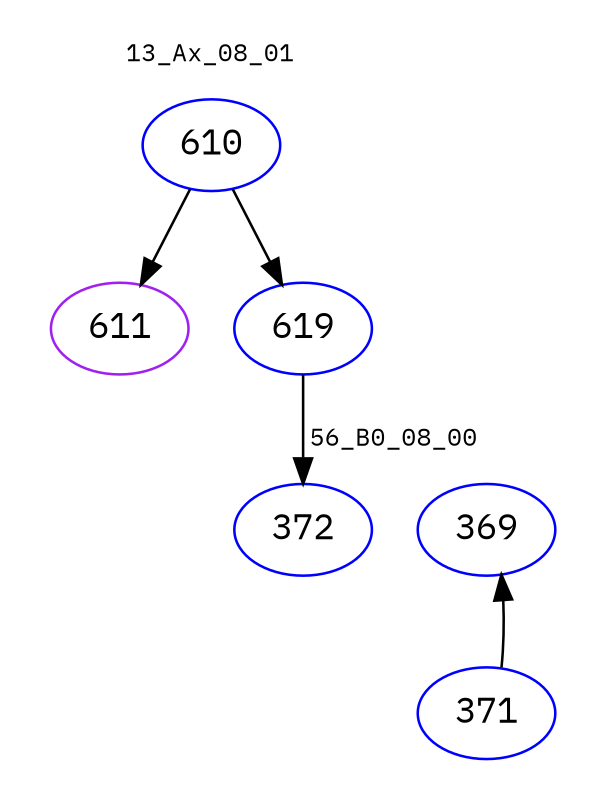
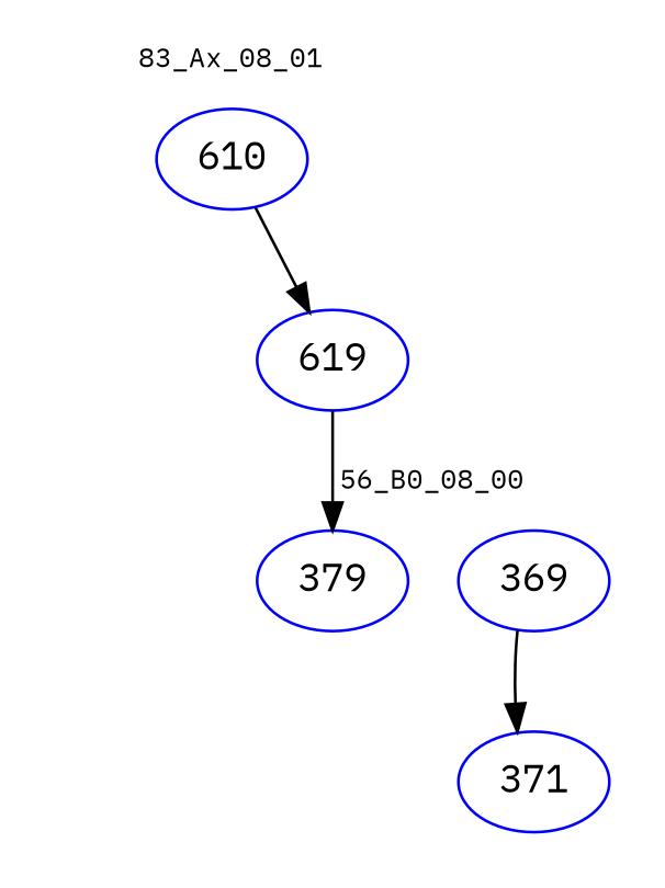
  digraph {
    fontname="IBM Plex Mono"
    node [color=blue fontname="IBM Plex Mono"]
    edge [color=black fontname="IBM Plex Mono"]
    n1 [label=610]
-   n2 [color=purple label=611]
    n3 [label=619]
    n4 [label=369]
-   n5 [label=372]
+   n5 [label=379]
    n6 [label=371]
    subgraph cluster_1 {
      color=white
      fontsize=10
-     label="13_Ax_08_01"
+     label="83_Ax_08_01"
      n1
-     n2
      n3
    }
    subgraph cluster_2 {
      color=white
      fontsize=10
      label="56_B0_08_00"
      n4
      n5
      n6
    }
-   n1 -> n2
    n1 -> n3
    n3 -> n5
-   n6 -> n4
+   n4 -> n6
  }
